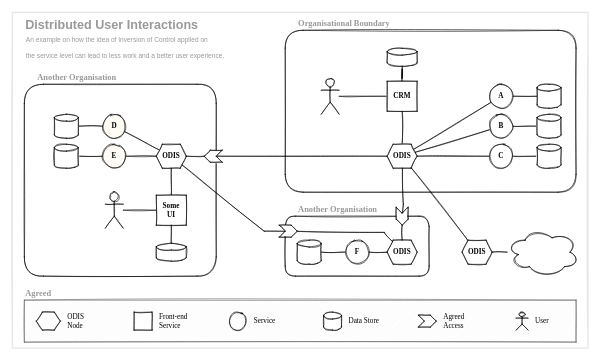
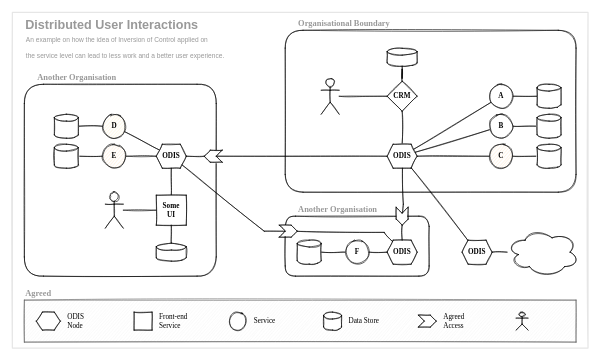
  <mxCell id="0" />
  <mxCell id="1" parent="0" />
  <mxCell id="2" value="" style="rounded=0;whiteSpace=wrap;html=1;sketch=1;fontColor=#E6E6E6;fillColor=none;strokeColor=#E6E6E6;strokeWidth=2;" vertex="1" parent="1"><mxGeometry x="20" y="20" width="960" height="560" as="geometry" /></mxCell>
  <mxCell id="3" value="" style="rounded=1;whiteSpace=wrap;html=1;sketch=1;arcSize=17;fontFamily=Comic Sans MS;" vertex="1" parent="1"><mxGeometry x="475" y="360" width="240" height="100" as="geometry" /></mxCell>
  <mxCell id="4" value="" style="rounded=1;whiteSpace=wrap;html=1;sketch=1;arcSize=11;fontFamily=Comic Sans MS;" vertex="1" parent="1"><mxGeometry x="475" y="50" width="485" height="270" as="geometry" /></mxCell>
  <mxCell id="5" value="" style="rounded=1;whiteSpace=wrap;html=1;sketch=1;arcSize=10;fontFamily=Comic Sans MS;" vertex="1" parent="1"><mxGeometry x="40" y="140" width="320" height="320" as="geometry" /></mxCell>
  <mxCell id="6" style="edgeStyle=none;rounded=0;sketch=1;orthogonalLoop=1;jettySize=auto;html=1;startArrow=none;startFill=0;endArrow=none;endFill=0;" edge="1" parent="1" source="7" target="10"><mxGeometry relative="1" as="geometry" /></mxCell>
  <mxCell id="7" value="" style="shape=umlActor;verticalLabelPosition=bottom;verticalAlign=top;html=1;outlineConnect=0;sketch=1;fontStyle=1" vertex="1" parent="1"><mxGeometry x="535" y="130" width="30" height="60" as="geometry" /></mxCell>
  <mxCell id="8" style="edgeStyle=orthogonalEdgeStyle;rounded=0;orthogonalLoop=1;jettySize=auto;html=1;startArrow=none;startFill=0;sketch=1;endArrow=none;endFill=0;fontStyle=1" edge="1" parent="1" source="10" target="16"><mxGeometry relative="1" as="geometry" /></mxCell>
  <mxCell id="9" style="rounded=0;sketch=1;orthogonalLoop=1;jettySize=auto;html=1;startArrow=none;startFill=0;endArrow=none;endFill=0;fontStyle=1" edge="1" parent="1" source="10" target="15"><mxGeometry relative="1" as="geometry" /></mxCell>
- <mxCell id="10" value="CRM" style="rounded=0;whiteSpace=wrap;html=1;sketch=1;fontFamily=Comic Sans MS;fontStyle=1" vertex="1" parent="1"><mxGeometry x="645" y="135" width="50" height="50" as="geometry" /></mxCell>
+ <mxCell id="10" value="CRM" style="rhombus;whiteSpace=wrap;html=1;sketch=1;fontFamily=Comic Sans MS;fontStyle=1;" vertex="1" parent="1"><mxGeometry x="645" y="135" width="50" height="50" as="geometry" /></mxCell>
  <mxCell id="11" style="edgeStyle=none;rounded=0;sketch=1;orthogonalLoop=1;jettySize=auto;html=1;startArrow=none;startFill=0;endArrow=none;endFill=0;fontStyle=1" edge="1" parent="1" source="15" target="18"><mxGeometry relative="1" as="geometry" /></mxCell>
  <mxCell id="12" style="edgeStyle=none;rounded=0;sketch=1;orthogonalLoop=1;jettySize=auto;html=1;startArrow=none;startFill=0;endArrow=none;endFill=0;fontStyle=1" edge="1" parent="1" source="15" target="20"><mxGeometry relative="1" as="geometry" /></mxCell>
  <mxCell id="13" style="edgeStyle=none;rounded=0;sketch=1;orthogonalLoop=1;jettySize=auto;html=1;startArrow=none;startFill=0;endArrow=none;endFill=0;fontStyle=1" edge="1" parent="1" source="15" target="22"><mxGeometry relative="1" as="geometry" /></mxCell>
  <mxCell id="14" style="edgeStyle=none;rounded=0;sketch=1;orthogonalLoop=1;jettySize=auto;html=1;entryX=0;entryY=0.5;entryDx=0;entryDy=0;startArrow=none;startFill=0;endArrow=none;endFill=0;" edge="1" parent="1" source="15" target="79"><mxGeometry relative="1" as="geometry" /></mxCell>
  <mxCell id="15" value="ODIS" style="shape=hexagon;perimeter=hexagonPerimeter2;whiteSpace=wrap;html=1;fixedSize=1;size=10;sketch=1;fontFamily=Comic Sans MS;fontStyle=1" vertex="1" parent="1"><mxGeometry x="645" y="240" width="50" height="40" as="geometry" /></mxCell>
  <mxCell id="16" value="" style="shape=cylinder3;whiteSpace=wrap;html=1;boundedLbl=1;backgroundOutline=1;size=5.737;sketch=1;fontFamily=Comic Sans MS;" vertex="1" parent="1"><mxGeometry x="645" y="80" width="50" height="30" as="geometry" /></mxCell>
  <mxCell id="17" style="edgeStyle=none;rounded=0;sketch=1;orthogonalLoop=1;jettySize=auto;html=1;startArrow=none;startFill=0;endArrow=none;endFill=0;fontStyle=1" edge="1" parent="1" source="18" target="23"><mxGeometry relative="1" as="geometry" /></mxCell>
  <mxCell id="18" value="A" style="ellipse;whiteSpace=wrap;html=1;aspect=fixed;sketch=1;fontFamily=Comic Sans MS;fontStyle=1" vertex="1" parent="1"><mxGeometry x="815" y="140" width="40" height="40" as="geometry" /></mxCell>
  <mxCell id="19" style="edgeStyle=none;rounded=0;sketch=1;orthogonalLoop=1;jettySize=auto;html=1;startArrow=none;startFill=0;endArrow=none;endFill=0;fontStyle=1" edge="1" parent="1" source="20" target="24"><mxGeometry relative="1" as="geometry" /></mxCell>
  <mxCell id="20" value="B" style="ellipse;whiteSpace=wrap;html=1;aspect=fixed;sketch=1;fontFamily=Comic Sans MS;fontStyle=1" vertex="1" parent="1"><mxGeometry x="815" y="190" width="40" height="40" as="geometry" /></mxCell>
  <mxCell id="21" style="edgeStyle=none;rounded=0;sketch=1;orthogonalLoop=1;jettySize=auto;html=1;startArrow=none;startFill=0;endArrow=none;endFill=0;fontStyle=1" edge="1" parent="1" source="22" target="25"><mxGeometry relative="1" as="geometry" /></mxCell>
- <mxCell id="22" value="C" style="ellipse;whiteSpace=wrap;html=1;aspect=fixed;sketch=1;fontFamily=Comic Sans MS;fontStyle=1" vertex="1" parent="1"><mxGeometry x="815" y="240" width="40" height="40" as="geometry" /></mxCell>
+ <mxCell id="22" value="C" style="ellipse;whiteSpace=wrap;html=1;aspect=fixed;sketch=1;fontFamily=Comic Sans MS;fontStyle=1;fillColor=#ffe6cc;" vertex="1" parent="1"><mxGeometry x="815" y="240" width="40" height="40" as="geometry" /></mxCell>
  <mxCell id="23" value="" style="shape=cylinder3;whiteSpace=wrap;html=1;boundedLbl=1;backgroundOutline=1;size=5.737;sketch=1;fontFamily=Comic Sans MS;" vertex="1" parent="1"><mxGeometry x="895" y="140" width="40" height="40" as="geometry" /></mxCell>
  <mxCell id="24" value="" style="shape=cylinder3;whiteSpace=wrap;html=1;boundedLbl=1;backgroundOutline=1;size=5.737;sketch=1;fontFamily=Comic Sans MS;" vertex="1" parent="1"><mxGeometry x="895" y="190" width="40" height="40" as="geometry" /></mxCell>
  <mxCell id="25" value="" style="shape=cylinder3;whiteSpace=wrap;html=1;boundedLbl=1;backgroundOutline=1;size=5.737;sketch=1;fontFamily=Comic Sans MS;" vertex="1" parent="1"><mxGeometry x="895" y="240" width="40" height="40" as="geometry" /></mxCell>
  <mxCell id="26" style="edgeStyle=none;rounded=0;sketch=1;orthogonalLoop=1;jettySize=auto;html=1;startArrow=none;startFill=0;endArrow=none;endFill=0;fontStyle=1" edge="1" parent="1" source="29" target="31"><mxGeometry relative="1" as="geometry" /></mxCell>
  <mxCell id="27" style="edgeStyle=none;rounded=0;sketch=1;orthogonalLoop=1;jettySize=auto;html=1;startArrow=none;startFill=0;endArrow=none;endFill=0;fontStyle=1" edge="1" parent="1" source="29" target="33"><mxGeometry relative="1" as="geometry" /></mxCell>
  <mxCell id="28" style="edgeStyle=none;rounded=0;sketch=1;orthogonalLoop=1;jettySize=auto;html=1;entryX=0;entryY=0.5;entryDx=0;entryDy=0;startArrow=none;startFill=0;endArrow=none;endFill=0;" edge="1" parent="1" source="29" target="82"><mxGeometry relative="1" as="geometry"><Array as="points"><mxPoint x="440" y="385" /></Array></mxGeometry></mxCell>
  <mxCell id="29" value="ODIS" style="shape=hexagon;perimeter=hexagonPerimeter2;whiteSpace=wrap;html=1;fixedSize=1;size=10;sketch=1;fontFamily=Comic Sans MS;fontStyle=1" vertex="1" parent="1"><mxGeometry x="260" y="240" width="50" height="40" as="geometry" /></mxCell>
  <mxCell id="30" style="edgeStyle=none;rounded=0;sketch=1;orthogonalLoop=1;jettySize=auto;html=1;startArrow=none;startFill=0;endArrow=none;endFill=0;fontStyle=1" edge="1" parent="1" source="31" target="34"><mxGeometry relative="1" as="geometry" /></mxCell>
  <mxCell id="31" value="D" style="ellipse;whiteSpace=wrap;html=1;aspect=fixed;sketch=1;fontFamily=Comic Sans MS;fontStyle=1;fillColor=#fff2cc;" vertex="1" parent="1"><mxGeometry x="170" y="190" width="40" height="40" as="geometry" /></mxCell>
  <mxCell id="32" style="edgeStyle=none;rounded=0;sketch=1;orthogonalLoop=1;jettySize=auto;html=1;startArrow=none;startFill=0;endArrow=none;endFill=0;fontStyle=1" edge="1" parent="1" source="33" target="35"><mxGeometry relative="1" as="geometry" /></mxCell>
  <mxCell id="33" value="E" style="ellipse;whiteSpace=wrap;html=1;aspect=fixed;sketch=1;fontFamily=Comic Sans MS;fontStyle=1;fillColor=#ffe6cc;" vertex="1" parent="1"><mxGeometry x="170" y="240" width="40" height="40" as="geometry" /></mxCell>
  <mxCell id="34" value="" style="shape=cylinder3;whiteSpace=wrap;html=1;boundedLbl=1;backgroundOutline=1;size=5.737;sketch=1;fontFamily=Comic Sans MS;fontStyle=1" vertex="1" parent="1"><mxGeometry x="90" y="190" width="40" height="40" as="geometry" /></mxCell>
  <mxCell id="35" value="" style="shape=cylinder3;whiteSpace=wrap;html=1;boundedLbl=1;backgroundOutline=1;size=5.737;sketch=1;fontFamily=Comic Sans MS;fontStyle=1" vertex="1" parent="1"><mxGeometry x="90" y="240" width="40" height="40" as="geometry" /></mxCell>
  <mxCell id="36" style="edgeStyle=none;rounded=0;sketch=1;orthogonalLoop=1;jettySize=auto;html=1;startArrow=none;startFill=0;endArrow=none;endFill=0;" edge="1" parent="1" source="37" target="39"><mxGeometry relative="1" as="geometry" /></mxCell>
  <mxCell id="37" value="" style="shape=umlActor;verticalLabelPosition=bottom;verticalAlign=top;html=1;outlineConnect=0;sketch=1;fontStyle=1" vertex="1" parent="1"><mxGeometry x="175" y="320" width="30" height="60" as="geometry" /></mxCell>
  <mxCell id="38" style="edgeStyle=none;rounded=0;sketch=1;orthogonalLoop=1;jettySize=auto;html=1;startArrow=none;startFill=0;endArrow=none;endFill=0;fontStyle=1" edge="1" parent="1" source="39" target="29"><mxGeometry relative="1" as="geometry" /></mxCell>
  <mxCell id="39" value="Some&lt;br&gt;UI" style="rounded=0;whiteSpace=wrap;html=1;sketch=1;fontFamily=Comic Sans MS;fontStyle=1" vertex="1" parent="1"><mxGeometry x="260" y="325" width="50" height="50" as="geometry" /></mxCell>
  <mxCell id="40" style="edgeStyle=none;rounded=0;sketch=1;orthogonalLoop=1;jettySize=auto;html=1;startArrow=none;startFill=0;endArrow=none;endFill=0;fontStyle=1" edge="1" parent="1" source="41" target="39"><mxGeometry relative="1" as="geometry" /></mxCell>
  <mxCell id="41" value="" style="shape=cylinder3;whiteSpace=wrap;html=1;boundedLbl=1;backgroundOutline=1;size=5.737;sketch=1;fontFamily=Comic Sans MS;fontStyle=1" vertex="1" parent="1"><mxGeometry x="260" y="405" width="50" height="30" as="geometry" /></mxCell>
  <mxCell id="42" value="" style="ellipse;shape=cloud;whiteSpace=wrap;html=1;sketch=1;" vertex="1" parent="1"><mxGeometry x="845" y="380" width="120" height="80" as="geometry" /></mxCell>
  <mxCell id="43" style="edgeStyle=none;rounded=0;sketch=1;orthogonalLoop=1;jettySize=auto;html=1;startArrow=none;startFill=0;endArrow=none;endFill=0;fontStyle=1" edge="1" parent="1" source="45" target="42"><mxGeometry relative="1" as="geometry"><mxPoint x="840" y="520" as="targetPoint" /></mxGeometry></mxCell>
  <mxCell id="44" style="edgeStyle=none;rounded=0;sketch=1;orthogonalLoop=1;jettySize=auto;html=1;startArrow=none;startFill=0;endArrow=none;endFill=0;fontStyle=1" edge="1" parent="1" source="45" target="15"><mxGeometry relative="1" as="geometry" /></mxCell>
  <mxCell id="45" value="ODIS" style="shape=hexagon;perimeter=hexagonPerimeter2;whiteSpace=wrap;html=1;fixedSize=1;size=10;sketch=1;fontFamily=Comic Sans MS;fontStyle=1" vertex="1" parent="1"><mxGeometry x="770" y="400" width="50" height="40" as="geometry" /></mxCell>
  <mxCell id="46" style="edgeStyle=none;rounded=0;sketch=1;orthogonalLoop=1;jettySize=auto;html=1;startArrow=none;startFill=0;endArrow=none;endFill=0;fontStyle=1;" edge="1" parent="1" source="76" target="15"><mxGeometry relative="1" as="geometry"><Array as="points"><mxPoint x="672" y="340" /></Array></mxGeometry></mxCell>
  <mxCell id="47" value="ODIS" style="shape=hexagon;perimeter=hexagonPerimeter2;whiteSpace=wrap;html=1;fixedSize=1;size=10;sketch=1;fontFamily=Comic Sans MS;fontStyle=1" vertex="1" parent="1"><mxGeometry x="645" y="400" width="50" height="40" as="geometry" /></mxCell>
  <mxCell id="48" style="edgeStyle=none;rounded=0;sketch=1;orthogonalLoop=1;jettySize=auto;html=1;startArrow=none;startFill=0;endArrow=none;endFill=0;fontStyle=1" edge="1" parent="1" source="50" target="51"><mxGeometry relative="1" as="geometry" /></mxCell>
  <mxCell id="49" style="edgeStyle=none;rounded=0;sketch=1;orthogonalLoop=1;jettySize=auto;html=1;startArrow=none;startFill=0;endArrow=none;endFill=0;fontStyle=1" edge="1" parent="1" source="50" target="47"><mxGeometry relative="1" as="geometry" /></mxCell>
  <mxCell id="50" value="F" style="ellipse;whiteSpace=wrap;html=1;aspect=fixed;sketch=1;fontFamily=Comic Sans MS;fontStyle=1" vertex="1" parent="1"><mxGeometry x="575" y="400" width="40" height="40" as="geometry" /></mxCell>
  <mxCell id="51" value="" style="shape=cylinder3;whiteSpace=wrap;html=1;boundedLbl=1;backgroundOutline=1;size=5.737;sketch=1;fontFamily=Comic Sans MS;" vertex="1" parent="1"><mxGeometry x="495" y="400" width="40" height="40" as="geometry" /></mxCell>
  <mxCell id="52" value="" style="rounded=0;whiteSpace=wrap;html=1;sketch=1;fillColor=#f5f5f5;strokeColor=#666666;fontColor=#333333;" vertex="1" parent="1"><mxGeometry x="40" y="500" width="920" height="70" as="geometry" /></mxCell>
  <mxCell id="53" value="" style="group" vertex="1" connectable="0" parent="1"><mxGeometry x="60" y="520" width="110" height="30" as="geometry" /></mxCell>
  <mxCell id="54" value="" style="shape=hexagon;perimeter=hexagonPerimeter2;whiteSpace=wrap;html=1;fixedSize=1;size=10;sketch=1;fontFamily=Comic Sans MS;" vertex="1" parent="53"><mxGeometry width="40" height="30" as="geometry" /></mxCell>
  <mxCell id="55" value="ODIS&lt;br&gt;Node" style="text;html=1;strokeColor=none;fillColor=none;align=left;verticalAlign=middle;whiteSpace=wrap;rounded=0;dashed=1;sketch=1;fontFamily=Comic Sans MS;" vertex="1" parent="53"><mxGeometry x="50" y="5" width="60" height="20" as="geometry" /></mxCell>
  <mxCell id="56" value="" style="group" vertex="1" connectable="0" parent="1"><mxGeometry x="697" y="525" width="100" height="20" as="geometry" /></mxCell>
  <mxCell id="57" value="" style="group" vertex="1" connectable="0" parent="56"><mxGeometry width="100" height="20" as="geometry" /></mxCell>
  <mxCell id="58" value="" style="group" vertex="1" connectable="0" parent="57"><mxGeometry width="100" height="20" as="geometry" /></mxCell>
  <mxCell id="59" value="Agreed Access" style="text;html=1;strokeColor=none;fillColor=none;align=left;verticalAlign=middle;whiteSpace=wrap;rounded=0;dashed=1;sketch=1;fontFamily=Comic Sans MS;" vertex="1" parent="58"><mxGeometry x="40" width="60" height="20" as="geometry" /></mxCell>
  <mxCell id="60" value="" style="shape=step;perimeter=stepPerimeter;whiteSpace=wrap;html=1;fixedSize=1;sketch=1;fontFamily=Comic Sans MS;size=10;" vertex="1" parent="58"><mxGeometry width="30" height="20" as="geometry" /></mxCell>
  <mxCell id="61" value="" style="group" vertex="1" connectable="0" parent="1"><mxGeometry x="223" y="520" width="100" height="30" as="geometry" /></mxCell>
  <mxCell id="62" value="" style="group" vertex="1" connectable="0" parent="61"><mxGeometry width="100" height="30" as="geometry" /></mxCell>
  <mxCell id="63" value="Front-end&lt;br&gt;Service" style="text;html=1;strokeColor=none;fillColor=none;align=left;verticalAlign=middle;whiteSpace=wrap;rounded=0;dashed=1;sketch=1;fontFamily=Comic Sans MS;fontStyle=0" vertex="1" parent="62"><mxGeometry x="40" y="5" width="60" height="20" as="geometry" /></mxCell>
  <mxCell id="64" value="" style="rounded=0;whiteSpace=wrap;html=1;sketch=1;fontFamily=Comic Sans MS;fontStyle=0" vertex="1" parent="62"><mxGeometry width="30" height="30" as="geometry" /></mxCell>
  <mxCell id="65" value="" style="group" vertex="1" connectable="0" parent="1"><mxGeometry x="381" y="520" width="100" height="30" as="geometry" /></mxCell>
  <mxCell id="66" value="" style="group" vertex="1" connectable="0" parent="65"><mxGeometry width="100" height="30" as="geometry" /></mxCell>
  <mxCell id="67" value="Service" style="text;html=1;strokeColor=none;fillColor=none;align=left;verticalAlign=middle;whiteSpace=wrap;rounded=0;dashed=1;sketch=1;fontFamily=Comic Sans MS;" vertex="1" parent="66"><mxGeometry x="40" y="5" width="60" height="20" as="geometry" /></mxCell>
  <mxCell id="68" value="" style="ellipse;whiteSpace=wrap;html=1;aspect=fixed;sketch=1;fontFamily=Comic Sans MS;" vertex="1" parent="66"><mxGeometry width="30" height="30" as="geometry" /></mxCell>
  <mxCell id="69" value="" style="group" vertex="1" connectable="0" parent="1"><mxGeometry x="539" y="520" width="100" height="30" as="geometry" /></mxCell>
  <mxCell id="70" value="Data Store" style="text;html=1;strokeColor=none;fillColor=none;align=left;verticalAlign=middle;whiteSpace=wrap;rounded=0;dashed=1;sketch=1;fontFamily=Comic Sans MS;" vertex="1" parent="69"><mxGeometry x="40" y="5" width="60" height="20" as="geometry" /></mxCell>
  <mxCell id="71" value="" style="shape=cylinder3;whiteSpace=wrap;html=1;boundedLbl=1;backgroundOutline=1;size=5.737;sketch=1;fontFamily=Comic Sans MS;" vertex="1" parent="69"><mxGeometry width="30" height="30" as="geometry" /></mxCell>
  <mxCell id="72" value="" style="group" vertex="1" connectable="0" parent="1"><mxGeometry x="860" y="520" width="90" height="30" as="geometry" /></mxCell>
  <mxCell id="73" value="" style="shape=umlActor;verticalLabelPosition=bottom;verticalAlign=top;html=1;outlineConnect=0;sketch=1;fontFamily=Comic Sans MS;" vertex="1" parent="72"><mxGeometry width="20" height="30" as="geometry" /></mxCell>
- <mxCell id="74" value="User" style="text;html=1;strokeColor=none;fillColor=none;align=left;verticalAlign=middle;whiteSpace=wrap;rounded=0;dashed=1;sketch=1;fontFamily=Comic Sans MS;" vertex="1" parent="72"><mxGeometry x="30" y="5" width="60" height="20" as="geometry" /></mxCell>
  <mxCell id="75" value="" style="edgeStyle=none;rounded=0;sketch=1;orthogonalLoop=1;jettySize=auto;html=1;startArrow=none;startFill=0;endArrow=none;endFill=0;" edge="1" parent="1" source="76" target="47"><mxGeometry relative="1" as="geometry" /></mxCell>
  <mxCell id="76" value="" style="shape=step;perimeter=stepPerimeter;whiteSpace=wrap;html=1;fixedSize=1;sketch=1;fontFamily=Comic Sans MS;size=10;rotation=90;" vertex="1" parent="1"><mxGeometry x="655" y="350" width="30" height="20" as="geometry" /></mxCell>
  <mxCell id="77" value="Another Organisation" style="text;html=1;strokeColor=none;fillColor=none;align=left;verticalAlign=bottom;whiteSpace=wrap;rounded=0;dashed=1;sketch=1;fontFamily=Comic Sans MS;fontStyle=1;fontSize=14;fontColor=#999999;" vertex="1" parent="1"><mxGeometry x="60" y="120" width="170" height="20" as="geometry" /></mxCell>
  <mxCell id="78" value="" style="edgeStyle=none;rounded=0;sketch=1;orthogonalLoop=1;jettySize=auto;html=1;startArrow=none;startFill=0;endArrow=none;endFill=0;" edge="1" parent="1" source="79" target="29"><mxGeometry relative="1" as="geometry" /></mxCell>
  <mxCell id="79" value="" style="shape=step;perimeter=stepPerimeter;whiteSpace=wrap;html=1;fixedSize=1;sketch=1;fontFamily=Comic Sans MS;size=10;rotation=-180;" vertex="1" parent="1"><mxGeometry x="340" y="250" width="30" height="20" as="geometry" /></mxCell>
  <mxCell id="80" value="Organisational Boundary" style="text;html=1;strokeColor=none;fillColor=none;align=left;verticalAlign=bottom;whiteSpace=wrap;rounded=0;dashed=1;sketch=1;fontFamily=Comic Sans MS;fontStyle=1;fontSize=14;fontColor=#999999;" vertex="1" parent="1"><mxGeometry x="495" y="30" width="170" height="20" as="geometry" /></mxCell>
  <mxCell id="81" style="edgeStyle=none;rounded=0;sketch=1;orthogonalLoop=1;jettySize=auto;html=1;startArrow=none;startFill=0;endArrow=none;endFill=0;" edge="1" parent="1" source="82" target="47"><mxGeometry relative="1" as="geometry"><Array as="points"><mxPoint x="640" y="387" /></Array></mxGeometry></mxCell>
  <mxCell id="82" value="" style="shape=step;perimeter=stepPerimeter;whiteSpace=wrap;html=1;fixedSize=1;sketch=1;fontFamily=Comic Sans MS;size=10;" vertex="1" parent="1"><mxGeometry x="465" y="375" width="30" height="20" as="geometry" /></mxCell>
  <mxCell id="83" value="&lt;b style=&quot;font-size: 21px;&quot;&gt;Distributed User Interactions&lt;/b&gt;" style="text;html=1;strokeColor=none;fillColor=none;align=left;verticalAlign=middle;whiteSpace=wrap;rounded=0;sketch=1;fontColor=#999999;fontSize=21;" vertex="1" parent="1"><mxGeometry x="40" y="30" width="340" height="20" as="geometry" /></mxCell>
  <mxCell id="84" value="&lt;font style=&quot;font-size: 11px&quot;&gt;An example on how the idea of Inversion of Control applied on &lt;br&gt;the service level can lead to less work and a better user experience.&lt;/font&gt;" style="text;html=1;strokeColor=none;fillColor=none;align=left;verticalAlign=middle;whiteSpace=wrap;rounded=0;sketch=1;fontColor=#999999;fontSize=21;" vertex="1" parent="1"><mxGeometry x="41" y="50" width="339" height="50" as="geometry" /></mxCell>
  <mxCell id="85" value="Agreed" style="text;html=1;strokeColor=none;fillColor=none;align=left;verticalAlign=bottom;whiteSpace=wrap;rounded=0;dashed=1;sketch=1;fontFamily=Comic Sans MS;fontStyle=1;fontSize=14;fontColor=#999999;" vertex="1" parent="1"><mxGeometry x="40" y="480" width="170" height="20" as="geometry" /></mxCell>
  <mxCell id="86" value="Another Organisation" style="text;html=1;strokeColor=none;fillColor=none;align=left;verticalAlign=bottom;whiteSpace=wrap;rounded=0;dashed=1;sketch=1;fontFamily=Comic Sans MS;fontStyle=1;fontSize=14;fontColor=#999999;" vertex="1" parent="1"><mxGeometry x="495" y="340" width="170" height="20" as="geometry" /></mxCell>
